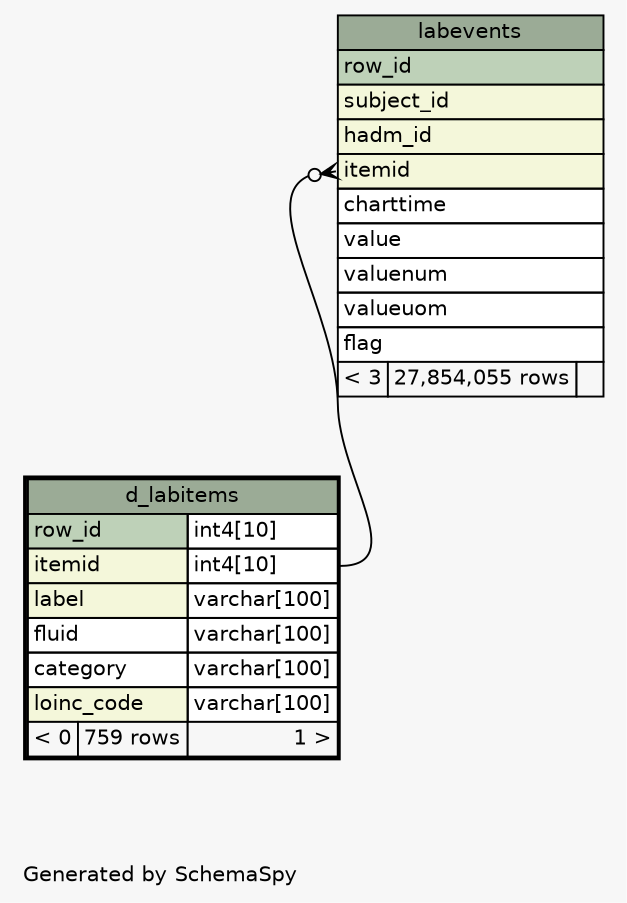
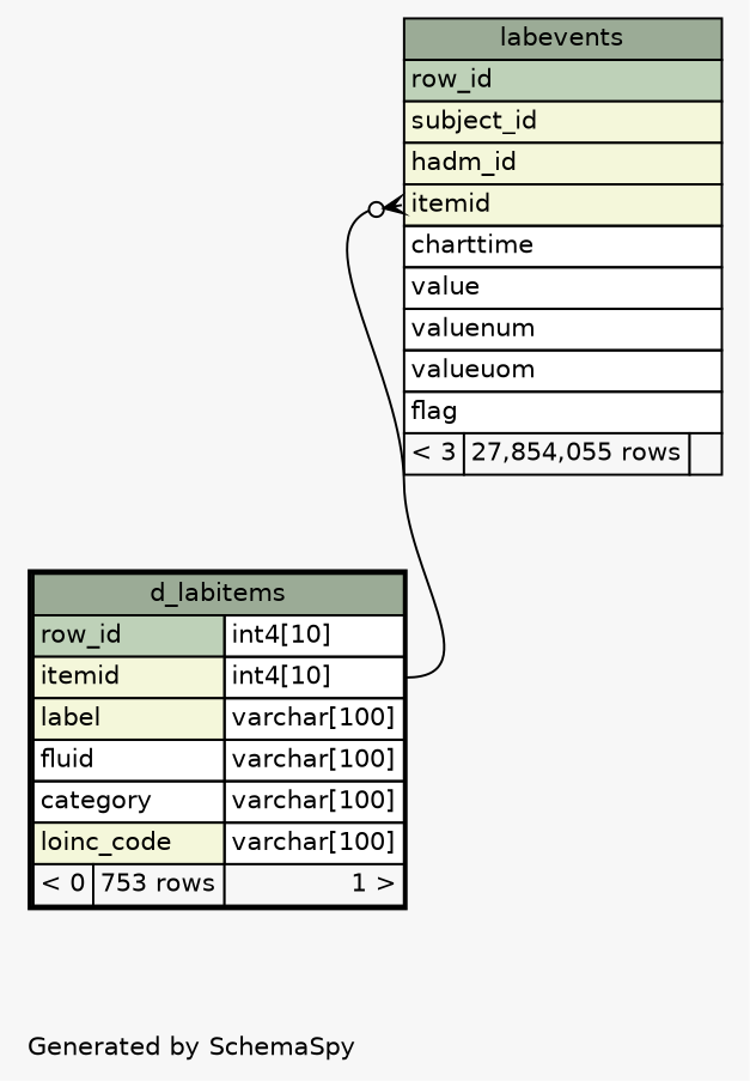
  digraph {
    bgcolor="#f7f7f7"
    fontname=Helvetica
    fontsize=11
    label="\nGenerated by SchemaSpy"
    labeljust=l
    nodesep=0.18
    rankdir=TB
    ranksep=0.46
    node [fontname=Helvetica fontsize=11 shape=plaintext]
    n1 [label=<     <TABLE BORDER="0" CELLBORDER="1" CELLSPACING="0" BGCOLOR="#ffffff">       <TR><TD COLSPAN="3" BGCOLOR="#9bab96" ALIGN="CENTER">labevents</TD></TR>       <TR><TD PORT="row_id" COLSPAN="3" BGCOLOR="#bed1b8" ALIGN="LEFT">row_id</TD></TR>       <TR><TD PORT="subject_id" COLSPAN="3" BGCOLOR="#f4f7da" ALIGN="LEFT">subject_id</TD></TR>       <TR><TD PORT="hadm_id" COLSPAN="3" BGCOLOR="#f4f7da" ALIGN="LEFT">hadm_id</TD></TR>       <TR><TD PORT="itemid" COLSPAN="3" BGCOLOR="#f4f7da" ALIGN="LEFT">itemid</TD></TR>       <TR><TD PORT="charttime" COLSPAN="3" ALIGN="LEFT">charttime</TD></TR>       <TR><TD PORT="value" COLSPAN="3" ALIGN="LEFT">value</TD></TR>       <TR><TD PORT="valuenum" COLSPAN="3" ALIGN="LEFT">valuenum</TD></TR>       <TR><TD PORT="valueuom" COLSPAN="3" ALIGN="LEFT">valueuom</TD></TR>       <TR><TD PORT="flag" COLSPAN="3" ALIGN="LEFT">flag</TD></TR>       <TR><TD ALIGN="LEFT" BGCOLOR="#f7f7f7">&lt; 3</TD><TD ALIGN="RIGHT" BGCOLOR="#f7f7f7">27,854,055 rows</TD><TD ALIGN="RIGHT" BGCOLOR="#f7f7f7">  </TD></TR>     </TABLE>>]
-   n2 [label=<     <TABLE BORDER="2" CELLBORDER="1" CELLSPACING="0" BGCOLOR="#ffffff">       <TR><TD COLSPAN="3" BGCOLOR="#9bab96" ALIGN="CENTER">d_labitems</TD></TR>       <TR><TD PORT="row_id" COLSPAN="2" BGCOLOR="#bed1b8" ALIGN="LEFT">row_id</TD><TD PORT="row_id.type" ALIGN="LEFT">int4[10]</TD></TR>       <TR><TD PORT="itemid" COLSPAN="2" BGCOLOR="#f4f7da" ALIGN="LEFT">itemid</TD><TD PORT="itemid.type" ALIGN="LEFT">int4[10]</TD></TR>       <TR><TD PORT="label" COLSPAN="2" BGCOLOR="#f4f7da" ALIGN="LEFT">label</TD><TD PORT="label.type" ALIGN="LEFT">varchar[100]</TD></TR>       <TR><TD PORT="fluid" COLSPAN="2" ALIGN="LEFT">fluid</TD><TD PORT="fluid.type" ALIGN="LEFT">varchar[100]</TD></TR>       <TR><TD PORT="category" COLSPAN="2" ALIGN="LEFT">category</TD><TD PORT="category.type" ALIGN="LEFT">varchar[100]</TD></TR>       <TR><TD PORT="loinc_code" COLSPAN="2" BGCOLOR="#f4f7da" ALIGN="LEFT">loinc_code</TD><TD PORT="loinc_code.type" ALIGN="LEFT">varchar[100]</TD></TR>       <TR><TD ALIGN="LEFT" BGCOLOR="#f7f7f7">&lt; 0</TD><TD ALIGN="RIGHT" BGCOLOR="#f7f7f7">759 rows</TD><TD ALIGN="RIGHT" BGCOLOR="#f7f7f7">1 &gt;</TD></TR>     </TABLE>>]
+   n2 [label=<     <TABLE BORDER="2" CELLBORDER="1" CELLSPACING="0" BGCOLOR="#ffffff">       <TR><TD COLSPAN="3" BGCOLOR="#9bab96" ALIGN="CENTER">d_labitems</TD></TR>       <TR><TD PORT="row_id" COLSPAN="2" BGCOLOR="#bed1b8" ALIGN="LEFT">row_id</TD><TD PORT="row_id.type" ALIGN="LEFT">int4[10]</TD></TR>       <TR><TD PORT="itemid" COLSPAN="2" BGCOLOR="#f4f7da" ALIGN="LEFT">itemid</TD><TD PORT="itemid.type" ALIGN="LEFT">int4[10]</TD></TR>       <TR><TD PORT="label" COLSPAN="2" BGCOLOR="#f4f7da" ALIGN="LEFT">label</TD><TD PORT="label.type" ALIGN="LEFT">varchar[100]</TD></TR>       <TR><TD PORT="fluid" COLSPAN="2" ALIGN="LEFT">fluid</TD><TD PORT="fluid.type" ALIGN="LEFT">varchar[100]</TD></TR>       <TR><TD PORT="category" COLSPAN="2" ALIGN="LEFT">category</TD><TD PORT="category.type" ALIGN="LEFT">varchar[100]</TD></TR>       <TR><TD PORT="loinc_code" COLSPAN="2" BGCOLOR="#f4f7da" ALIGN="LEFT">loinc_code</TD><TD PORT="loinc_code.type" ALIGN="LEFT">varchar[100]</TD></TR>       <TR><TD ALIGN="LEFT" BGCOLOR="#f7f7f7">&lt; 0</TD><TD ALIGN="RIGHT" BGCOLOR="#f7f7f7">753 rows</TD><TD ALIGN="RIGHT" BGCOLOR="#f7f7f7">1 &gt;</TD></TR>     </TABLE>>]
    n1 -> n2 [arrowhead=none arrowsize=0.8 arrowtail=crowodot dir=back headport="itemid.type:e" tailport="itemid:w"]
  }
